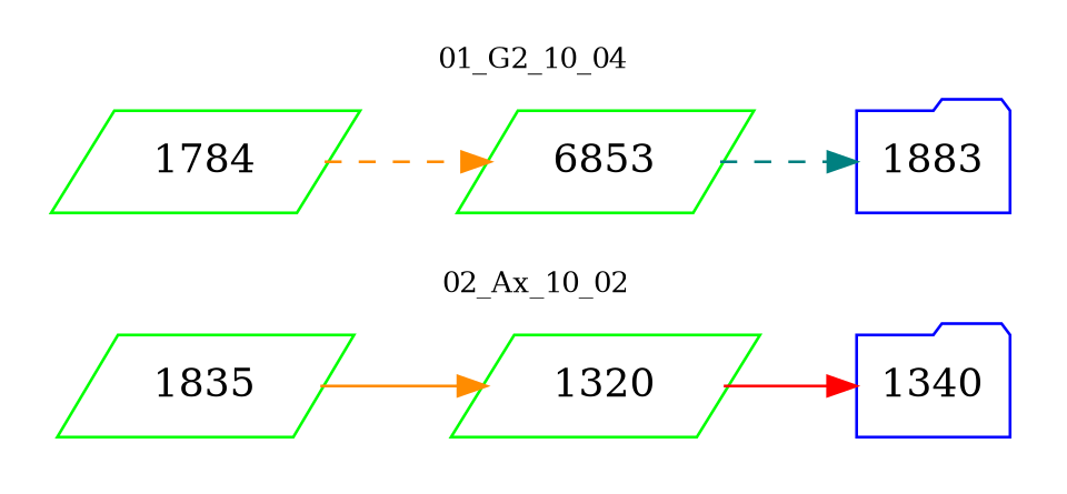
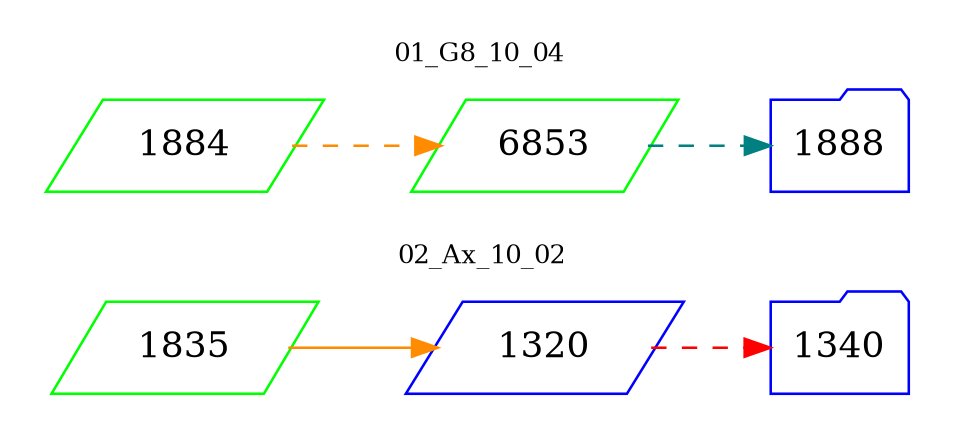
  digraph {
    rankdir=LR
    node [color=green shape=parallelogram]
    edge [color=darkorange style=solid]
    n1 [label=1835]
-   n2 [label=1320]
+   n2 [color=blue label=1320]
    n3 [color=blue label=1340 shape=folder]
-   n4 [label=1784]
+   n4 [label=1884]
    n5 [label=6853]
-   n6 [color=blue label=1883 shape=folder]
+   n6 [color=blue label=1888 shape=folder]
    subgraph cluster_1 {
      color=white
      fontsize=10
      label="02_Ax_10_02"
      n1
      n2
      n3
    }
    subgraph cluster_2 {
      color=white
      fontsize=10
-     label="01_G2_10_04"
+     label="01_G8_10_04"
      n4
      n5
      n6
    }
    n1 -> n2
-   n2 -> n3 [color=red]
+   n2 -> n3 [color=red style=dashed]
    n4 -> n5 [style=dashed]
    n5 -> n6 [color=teal style=dashed]
  }
